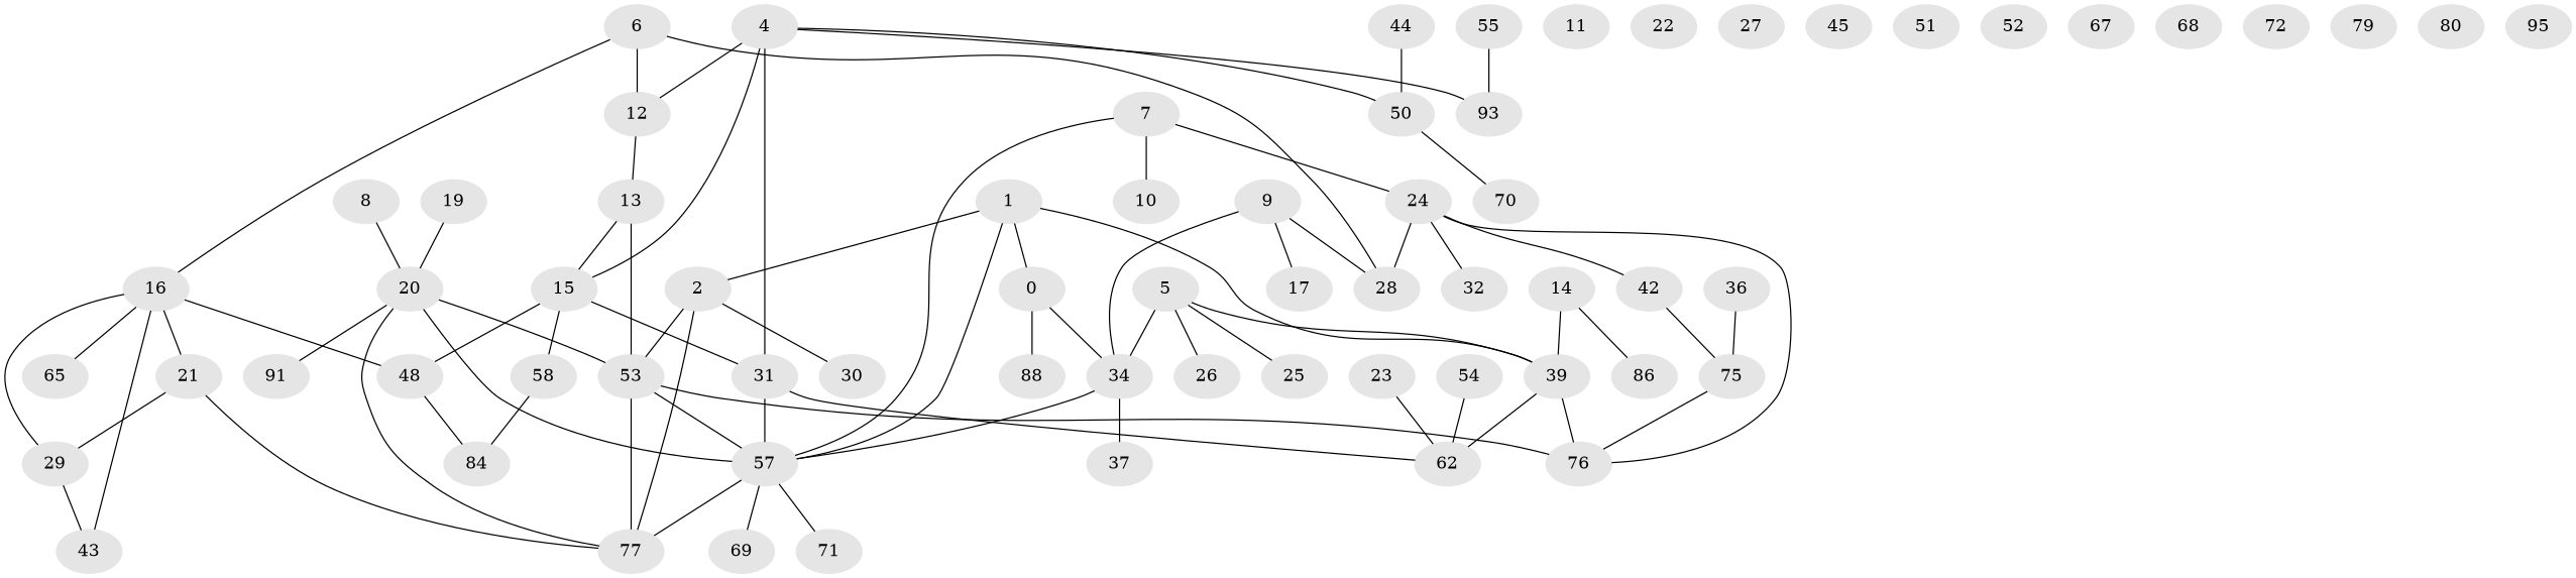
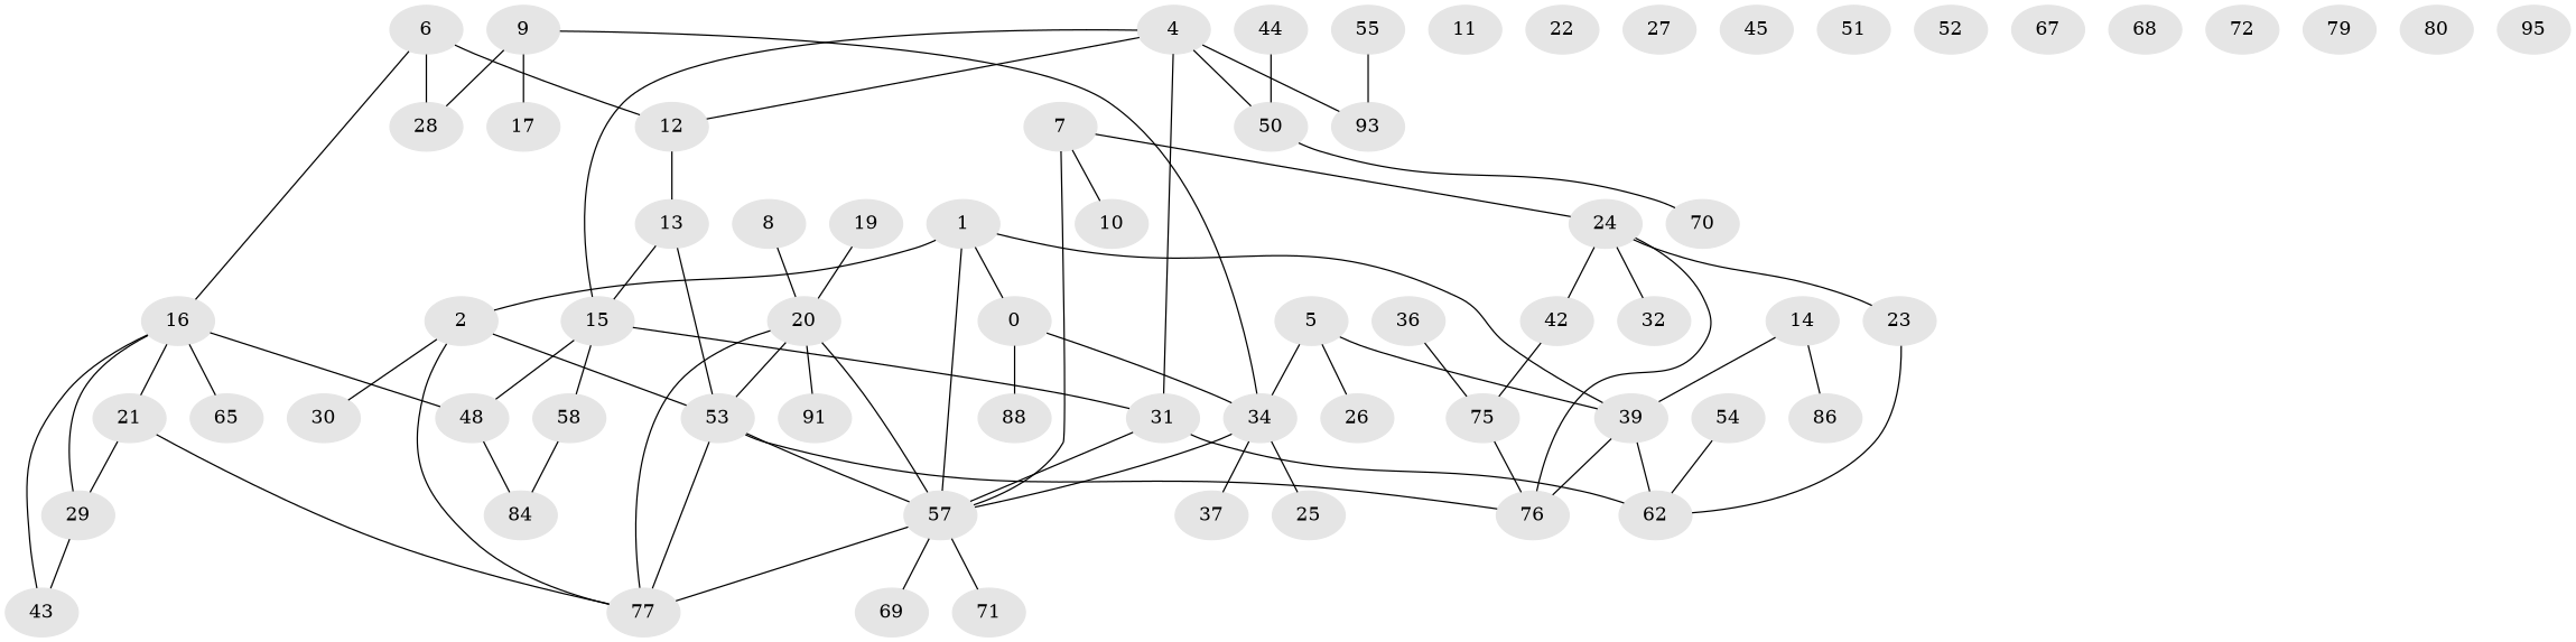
  graph {
    node [color=gray90 style=filled]
    2 [super="+46"]
    53 [super="+92"]
    77 [super="+90"]
    30 [super="+63"]
    1
    n6 [label=0 super="+81"]
    39 [super="+59"]
    57 [super="+87"]
    34 [super="+66"]
    88
    62 [super="+64"]
    76
    69
    71
    37
    4 [super="+89"]
    12
    15 [super="+18"]
    31 [super="+47"]
    50 [super="+56"]
    93
    13
    48
    58
    70
    5 [super="+83"]
    25
    26 [super="+33"]
    6 [super="+40"]
    16 [super="+41"]
    28 [super="+78"]
    21 [super="+35"]
    29 [super="+38"]
    43
    65
    7 [super="+61"]
    10
    24 [super="+73"]
    32
    42
    20 [super="+74"]
    91
    8
    9 [super="+96"]
    17 [super="+60"]
    11
    14
    86
    84 [super="+85"]
    19 [super="+94"]
    22
    23
    75 [super="+82"]
    27
    36
    44
    45
    51
    52
    54
    55
    67
    68
    72
    79
    80
    95
    2 -- 53
    2 -- 77
    2 -- 30
    53 -- 77
    53 -- 57
    53 -- 76
    1 -- 2
    1 -- n6
    1 -- 39
    1 -- 57
    n6 -- 34
    n6 -- 88
    39 -- 62
    39 -- 76
    57 -- 77
    57 -- 69
    57 -- 71
    34 -- 57
    34 -- 37
    4 -- 12
    4 -- 15
    4 -- 31
    4 -- 50
    4 -- 93
    12 -- 13
    15 -- 31
    15 -- 48
    15 -- 58
    31 -- 57
    31 -- 62
    50 -- 70
    13 -- 53
    13 -- 15
    48 -- 84
    58 -- 84
    5 -- 39
    5 -- 34
-   5 -- 25
+   34 -- 25
    5 -- 26
    6 -- 12
    6 -- 16
    6 -- 28
    16 -- 48
    16 -- 21
    16 -- 29
    16 -- 43
    16 -- 65
    21 -- 77
    21 -- 29
    29 -- 43
    7 -- 57
    7 -- 10
    7 -- 24
    24 -- 76
-   24 -- 28
+   24 -- 23
    24 -- 32
    24 -- 42
    42 -- 75
    20 -- 53
    20 -- 77
    20 -- 57
    20 -- 91
    8 -- 20
    9 -- 34
    9 -- 28
    9 -- 17
    14 -- 39
    14 -- 86
    19 -- 20
    23 -- 62
    75 -- 76
    36 -- 75
    44 -- 50
    54 -- 62
    55 -- 93
  }
